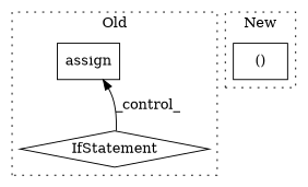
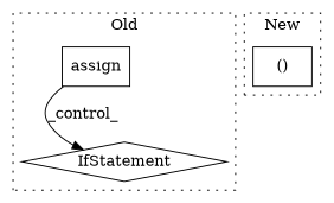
  digraph {
    node [shape=box]
    n1 [a=32 l="7,1" label=assign s="2509,2540"]
    n2 [a=25 l="4,2" label=IfStatement s="1628,1646" shape=diamond]
    n3 [a=106 l=27 label="()" s=2774]
    subgraph cluster_1 {
      label=Old
      style=dotted
      n1
      n2
    }
    subgraph cluster_2 {
      label=New
      style=dotted
      n3
    }
-   n2 -> n1 [label=_control_]
+   n1 -> n2 [label=_control_]
  }
